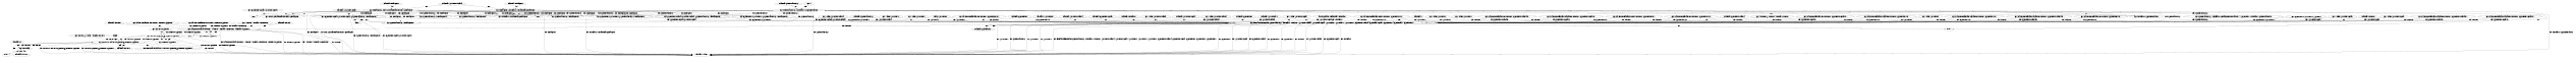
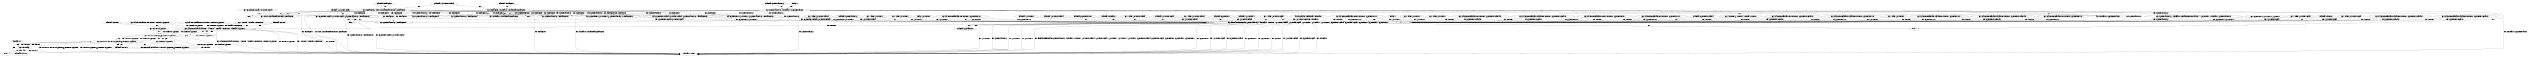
  digraph {
    fontname="DejaVu Sans Mono"
    node [fontname="DejaVu Sans Mono"]
    edge [fontname="DejaVu Sans Mono"]
    n1 [label="(Call,ai4_poc_st_curr_after[u4_num_st_curr_after] = i4_pic_order_cnt_val + pi2_delta_poc[i])"]
    n2 [label="(Call,DEBUG_PRINT_REF_LIST_POCS(i4_pic_order_cnt_val, ps_slice_hdr, ps_dpb_mgr, u4_num_st_curr_before, u4_num_st_curr_after, u4_num_st_foll, u4_num_lt_curr, u4_num_lt_foll, ai4_poc_st_curr_before, ai4_poc_st_curr_after, ai4_poc_st_foll, ai4_poc_lt_curr, ai4_poc_lt_foll))"]
    n3 [label="(Call,i4_pic_order_cnt_val + pi2_delta_poc[i])"]
    n4 [label="(Block,)"]
    n5 [label="(MethodReturn,WORD32)"]
    n6 [label="(Block,)"]
    n7 [label="(Call,ihevc_dpb_mgr_del_ref(ps_dpb_mgr, (buf_mgr_t *)ps_codec->pv_pic_buf_mgr, ps_pic_buf->i4_abs_poc))"]
    n8 [label="(Identifier,ai4_poc_lt_foll)"]
    n9 [label="(Call,i4_pic_order_cnt_val = ps_slice_hdr->i4_abs_pic_order_cnt)"]
    n10 [label="(Call,ai4_poc_st_curr_before[u4_num_st_curr_before] = i4_pic_order_cnt_val + pi2_delta_poc[i])"]
    n11 [label="(Call,i4_pic_order_cnt_val - ps_slice_hdr->ai1_delta_poc_msb_cycle_lt[i] * u4_max_poc_lsb - ps_slice_hdr->i4_pic_order_cnt_lsb)"]
    n12 [label="(Call,i4_pic_order_cnt_val + pi2_delta_poc[i])"]
    n13 [label="(Call,ai4_poc_st_foll[u4_num_st_foll] = i4_pic_order_cnt_val + pi2_delta_poc[i])"]
    n14 [label="(Call,ai4_poc_st_foll[u4_num_st_foll] = i4_pic_order_cnt_val + pi2_delta_poc[i])"]
    n15 [label="(Call,i4_pic_order_cnt_val + pi2_delta_poc[i])"]
    n16 [label="(Call,i4_pic_order_cnt_val + pi2_delta_poc[i])"]
    n17 [label="(Call,ps_slice_hdr->i4_abs_pic_order_cnt)"]
    n18 [label="(Call,pi2_delta_poc = ps_slice_hdr->s_stref_picset.ai2_delta_poc)"]
    n19 [label="(Call,ps_slice_hdr->s_stref_picset.ai2_delta_poc)"]
    n20 [label="(Block,)"]
    n21 [label="(Call,pi2_delta_poc = ps_sps->as_stref_picset[st_rps_idx].ai2_delta_poc)"]
    n22 [label="(Block,)"]
    n23 [label="(Call,ps_sps->as_stref_picset[st_rps_idx].ai2_delta_poc)"]
    n24 [label="(Call,ps_mv_buf->i4_abs_poc == ps_pic_buf->i4_abs_poc)"]
    n25 [label="(Block,)"]
    n26 [label="(Call,ps_pic_buf->i4_abs_poc)"]
    n27 [label="(Call,ps_mv_buf && ps_mv_buf->i4_abs_poc == ps_pic_buf->i4_abs_poc)"]
    n28 [label="(Call,ps_pic_buf->i4_abs_poc)"]
    n29 [label="(Call,ps_mv_buf++)"]
    n30 [label="(Identifier,ps_mv_buf)"]
    n31 [label="(ControlStructure,if(ps_mv_buf && ps_mv_buf->i4_abs_poc == ps_pic_buf->i4_abs_poc))"]
    n32 [label="(Block,)"]
    n33 [label="(Identifier,ps_mv_buf)"]
    n34 [label="(Call,ai4_poc_st_curr_after[u4_num_st_curr_after])"]
    n35 [label="(Call,ai4_poc_lt_curr[u4_num_lt_curr] = i4_poc_lt)"]
    n36 [label="(Call,(WORD32)u4_num_st_curr_after)"]
    n37 [label="(Identifier,ps_dpb_mgr)"]
    n38 [label="(Identifier,ps_dpb_mgr)"]
    n39 [label="(Call,(WORD32)u4_num_st_curr_after)"]
    n40 [label="(Call,ihevc_dpb_mgr_get_ref_by_nearest_poc(ps_dpb_mgr, ai4_poc_st_curr_before[i]))"]
    n41 [label="(Call,ihevc_dpb_mgr_get_ref_by_nearest_poc(ps_dpb_mgr, ai4_poc_st_curr_after[i]))"]
    n42 [label="(Identifier,u4_num_st_curr_after)"]
    n43 [label="(Call,ihevc_dpb_mgr_get_ref_by_poc_lsb(ps_dpb_mgr, ai4_poc_lt_foll[i]))"]
    n44 [label="(Identifier,i4_pic_order_cnt_val)"]
    n45 [label="(Identifier,pi2_delta_poc)"]
    n46 [label="(Call,ihevcd_mv_mgr_get_poc(ps_mv_buf_mgr, ps_pic_buf->i4_abs_poc))"]
    n47 [label="(Call,(WORD32)u4_num_st_curr_before)"]
    n48 [label="(Call,ihevcd_mv_mgr_get_poc(ps_mv_buf_mgr, ps_pic_buf->i4_abs_poc))"]
    n49 [label="(Identifier,i4_pic_order_cnt_val)"]
    n50 [label="(Call,(WORD32)u4_num_lt_curr)"]
    n51 [label="(Call,(WORD32)u4_num_lt_foll)"]
    n52 [label="(Literal,u4_num_lt_foll)"]
    n53 [label="(Call,ihevc_dpb_mgr_get_ref_by_poc(ps_dpb_mgr, ai4_poc_lt_foll[i]))"]
-   n54 [label="(Identifier,ai4_poc_st_foll)"]
-   n55 [label="(MethodReturn,u4_num_st_foll)"]
+   n55 [label="(Identifier,u4_num_st_foll)"]
    n56 [label="(Identifier,u4_num_st_curr_before)"]
-   n57 [label="(Identifier,ai4_poc_st_curr_after)"]
+   n57 [label="(Identifier,ai4_poc_st_curr_rps)"]
    n58 [label="(Identifier,pi2_delta_poc)"]
    n59 [label="(Identifier,ps_slice_hdr)"]
    n60 [label="(Call,(WORD32)u4_num_st_curr_before)"]
-   n61 [label="(Call,ps_mv_buf = (mv_buf_t *)ps_codec->ps_mv_buf)"]
-   n62 [label="(Call,1)"]
+   n62 [label="(Literal,1)"]
    n63 [label="(MethodReturn,j)"]
    n64 [label="(Identifier,u4_num_st_curr_after)"]
    n65 [label="(Call,(WORD32)u4_num_st_curr_before)"]
-   n66 [label="(Identifier,ai4_poc_lt_pic)"]
+   n66 [label="(Identifier,ai4_poc_lt_curr)"]
    n67 [label="(Identifier,u4_num_lt_ihevc)"]
    n68 [label="(Call,(WORD32)u4_num_st_curr_after)"]
    n69 [label="(MethodParameterIn,slice_slice_t *ps_slice_hdr)"]
    n70 [label="(Call,ihevc_dpb_mgr_get_ref_by_poc_lsb(ps_dpb_mgr, ai4_poc_lt_curr[i]))"]
-   n71 [label="(Identifier,i)"]
+   n71 [label="(Literal,i)"]
    n72 [label="(Call,(WORD32)u4_num_lt_curr)"]
    n73 [label="(Call,ps_mv_buf->i4_abs_poc)"]
    n74 [label="(Identifier,u4_num_st_curr_before)"]
    n75 [label="(Call,(WORD32)u4_num_lt_curr)"]
    n76 [label="(Call,ihevc_dpb_mgr_get_ref_by_poc(ps_dpb_mgr, ai4_poc_st_curr_before[i]))"]
    n77 [label="(Call,ihevc_dpb_mgr_get_ref_by_nearest_poc(ps_dpb_mgr, ai4_poc_st_curr_after[i]))"]
    n78 [label="(Call,ihevc_dpb_mgr_get_ref_by_poc(ps_dpb_mgr, ai4_poc_lt_curr[i]))"]
    n79 [label="(Identifier,ai4_poc_st_curr_before)"]
    n80 [label="(Call,(buf_mgr_t *)ps_codec->pv_pic_buf_mgr)"]
    n81 [label="(Call,*ps_dpb_mgr = (dpb_mgr_t *)ps_codec->pv_dpb_mgr)"]
    n82 [label="(Call,ihevc_dpb_mgr_get_ref_by_poc(ps_dpb_mgr, ai4_poc_st_curr_after[i]))"]
    n83 [label="(Call,ihevc_dpb_mgr_get_ref_by_nearest_poc(ps_dpb_mgr, ai4_poc_lt_curr[i]))"]
    n84 [label="(Call,(WORD32)u4_num_st_foll)"]
    n85 [label="(Call,ihevc_dpb_mgr_get_ref_by_nearest_poc(ps_dpb_mgr, ai4_poc_lt_curr[i]))"]
    n86 [label="(Call,ihevc_dpb_mgr_get_ref_by_nearest_poc(ps_dpb_mgr, ai4_poc_st_curr_before[i]))"]
    n87 [label="(Identifier,ps_mv_buf)"]
    n88 [label="(Call,ihevc_dpb_mgr_get_ref_by_poc(ps_dpb_mgr, ai4_poc_st_foll[i]))"]
-   1001289
    n1 -> n2 [label="DDG: ai4_poc_st_curr_after[u4_num_st_curr_after]"]
    n1 -> n3 [label="CFG: "]
    n1 -> n4 [label="AST: "]
    n1 -> n5 [label="DDG: ai4_poc_st_curr_after[u4_num_st_curr_after]"]
    n1 -> n5 [label="DDG: i4_pic_order_cnt_val + pi2_delta_poc[i]"]
    n2 -> n5 [label="DDG: u4_num_lt_foll"]
    n2 -> n5 [label="DDG: i4_pic_order_cnt_val"]
    n2 -> n5 [label="DDG: u4_num_st_foll"]
    n2 -> n5 [label="DDG: u4_num_lt_curr"]
    n2 -> n5 [label="DDG: DEBUG_PRINT_REF_LIST_POCS(i4_pic_order_cnt_val, ps_slice_hdr, ps_dpb_mgr, u4_num_st_curr_before, u4_num_st_curr_after, u4_num_st_foll, u4_num_lt_curr, u4_num_lt_foll, ai4_poc_st_curr_before, ai4_poc_st_curr_after, ai4_poc_st_foll, ai4_poc_lt_curr, ai4_poc_lt_foll)"]
    n2 -> n5 [label="DDG: ai4_poc_st_foll"]
    n2 -> n5 [label="DDG: u4_num_st_curr_after"]
    n2 -> n5 [label="DDG: ai4_poc_st_curr_before"]
    n2 -> n5 [label="DDG: ai4_poc_lt_foll"]
    n2 -> n5 [label="DDG: ai4_poc_lt_curr"]
    n2 -> n5 [label="DDG: ps_dpb_mgr"]
    n2 -> n5 [label="DDG: u4_num_st_curr_before"]
    n2 -> n5 [label="DDG: ai4_poc_st_curr_after"]
    n2 -> n5 [label="DDG: ps_slice_hdr"]
    n2 -> n6 [label="AST: "]
    n2 -> n7 [label="DDG: ps_dpb_mgr"]
    n2 -> n8 [label="CFG: "]
    n3 -> n1 [label="AST: "]
    n7 -> n5 [label="DDG: ihevc_dpb_mgr_del_ref(ps_dpb_mgr, (buf_mgr_t *)ps_codec->pv_pic_buf_mgr, ps_pic_buf->i4_abs_poc)"]
    n7 -> n5 [label="DDG: ps_pic_buf->i4_abs_poc"]
    n7 -> n5 [label="DDG: (buf_mgr_t *)ps_codec->pv_pic_buf_mgr"]
    n7 -> n5 [label="DDG: ps_dpb_mgr"]
    n7 -> n24 [label="DDG: ps_pic_buf->i4_abs_poc"]
    n7 -> n25 [label="AST: "]
    n7 -> n26 [label="CFG: "]
    n8 -> n2 [label="AST: "]
    n9 -> n1 [label="DDG: i4_pic_order_cnt_val"]
    n9 -> n2 [label="DDG: i4_pic_order_cnt_val"]
    n9 -> n3 [label="DDG: i4_pic_order_cnt_val"]
    n9 -> n5 [label="DDG: i4_pic_order_cnt_val"]
    n9 -> n5 [label="DDG: ps_slice_hdr->i4_abs_pic_order_cnt"]
    n9 -> n6 [label="AST: "]
    n9 -> n10 [label="DDG: i4_pic_order_cnt_val"]
    n9 -> n11 [label="DDG: i4_pic_order_cnt_val"]
    n9 -> n12 [label="DDG: i4_pic_order_cnt_val"]
    n9 -> n13 [label="DDG: i4_pic_order_cnt_val"]
    n9 -> n14 [label="DDG: i4_pic_order_cnt_val"]
    n9 -> n15 [label="DDG: i4_pic_order_cnt_val"]
    n9 -> n16 [label="DDG: i4_pic_order_cnt_val"]
    n9 -> n17 [label="CFG: "]
    n10 -> n2 [label="DDG: ai4_poc_st_curr_before[u4_num_st_curr_before]"]
    n11 -> n2 [label="DDG: i4_pic_order_cnt_val"]
    n13 -> n2 [label="DDG: ai4_poc_st_foll[u4_num_st_foll]"]
    n14 -> n2 [label="DDG: ai4_poc_st_foll[u4_num_st_foll]"]
    n17 -> n9 [label="AST: "]
    n18 -> n1 [label="DDG: pi2_delta_poc"]
    n18 -> n3 [label="DDG: pi2_delta_poc"]
    n18 -> n5 [label="DDG: pi2_delta_poc"]
    n18 -> n5 [label="DDG: ps_slice_hdr->s_stref_picset.ai2_delta_poc"]
    n18 -> n10 [label="DDG: pi2_delta_poc"]
    n18 -> n12 [label="DDG: pi2_delta_poc"]
    n18 -> n13 [label="DDG: pi2_delta_poc"]
    n18 -> n14 [label="DDG: pi2_delta_poc"]
    n18 -> n15 [label="DDG: pi2_delta_poc"]
    n18 -> n16 [label="DDG: pi2_delta_poc"]
    n18 -> n19 [label="CFG: "]
    n18 -> n20 [label="AST: "]
    n19 -> n18 [label="AST: "]
    n21 -> n1 [label="DDG: pi2_delta_poc"]
    n21 -> n3 [label="DDG: pi2_delta_poc"]
    n21 -> n5 [label="DDG: pi2_delta_poc"]
    n21 -> n5 [label="DDG: ps_sps->as_stref_picset[st_rps_idx].ai2_delta_poc"]
    n21 -> n10 [label="DDG: pi2_delta_poc"]
    n21 -> n12 [label="DDG: pi2_delta_poc"]
    n21 -> n13 [label="DDG: pi2_delta_poc"]
    n21 -> n14 [label="DDG: pi2_delta_poc"]
    n21 -> n15 [label="DDG: pi2_delta_poc"]
    n21 -> n16 [label="DDG: pi2_delta_poc"]
    n21 -> n22 [label="AST: "]
    n21 -> n23 [label="CFG: "]
    n23 -> n21 [label="AST: "]
    n24 -> n5 [label="DDG: ps_mv_buf->i4_abs_poc"]
    n24 -> n5 [label="DDG: ps_pic_buf->i4_abs_poc"]
    n24 -> n7 [label="DDG: ps_pic_buf->i4_abs_poc"]
    n24 -> n27 [label="AST: "]
    n24 -> n27 [label="DDG: ps_mv_buf->i4_abs_poc"]
    n24 -> n27 [label="DDG: ps_pic_buf->i4_abs_poc"]
    n24 -> n28 [label="CFG: "]
    n26 -> n7 [label="AST: "]
    n27 -> n5 [label="DDG: ps_mv_buf"]
    n27 -> n5 [label="DDG: ps_mv_buf && ps_mv_buf->i4_abs_poc == ps_pic_buf->i4_abs_poc"]
    n27 -> n5 [label="DDG: ps_mv_buf->i4_abs_poc == ps_pic_buf->i4_abs_poc"]
    n27 -> n24 [label="CFG: "]
    n27 -> n29 [label="DDG: ps_mv_buf"]
    n27 -> n30 [label="CFG: "]
    n27 -> n31 [label="AST: "]
    n28 -> n24 [label="AST: "]
+   n29 -> n5 [label="DDG: ps_mv_buf"]
    n29 -> n27 [label="DDG: ps_mv_buf"]
    n29 -> n32 [label="AST: "]
    n29 -> n33 [label="CFG: "]
    n30 -> n27 [label="AST: "]
    n33 -> n27 [label="CFG: "]
    n33 -> n29 [label="AST: "]
    n34 -> n1 [label="AST: "]
    n35 -> n2 [label="DDG: ai4_poc_lt_curr[u4_num_lt_curr]"]
    n36 -> n2 [label="DDG: u4_num_st_curr_after"]
    n37 -> n7 [label="AST: "]
    n38 -> n2 [label="AST: "]
    n39 -> n2 [label="DDG: u4_num_st_curr_after"]
    n40 -> n2 [label="DDG: ps_dpb_mgr"]
    n40 -> n2 [label="DDG: ai4_poc_st_curr_before[i]"]
    n41 -> n2 [label="DDG: ps_dpb_mgr"]
    n41 -> n2 [label="DDG: ai4_poc_st_curr_after[i]"]
    n42 -> n1 [label="CFG: "]
    n43 -> n2 [label="DDG: ps_dpb_mgr"]
    n43 -> n2 [label="DDG: ai4_poc_lt_foll[i]"]
    n44 -> n9 [label="AST: "]
    n45 -> n18 [label="AST: "]
    n46 -> n7 [label="DDG: ps_pic_buf->i4_abs_poc"]
    n47 -> n2 [label="DDG: u4_num_st_curr_before"]
    n48 -> n7 [label="DDG: ps_pic_buf->i4_abs_poc"]
    n49 -> n2 [label="AST: "]
    n50 -> n2 [label="DDG: u4_num_lt_curr"]
    n51 -> n2 [label="DDG: u4_num_lt_foll"]
    n52 -> n2 [label="AST: "]
    n53 -> n2 [label="DDG: ps_dpb_mgr"]
    n53 -> n2 [label="DDG: ai4_poc_lt_foll[i]"]
-   n54 -> n2 [label="AST: "]
    n55 -> n2 [label="AST: "]
    n56 -> n2 [label="AST: "]
    n57 -> n2 [label="AST: "]
    n58 -> n21 [label="AST: "]
    n59 -> n2 [label="AST: "]
    n60 -> n2 [label="DDG: u4_num_st_curr_before"]
-   n61 -> n27 [label="DDG: ps_mv_buf"]
    n62 -> n9 [label="CFG: "]
    n63 -> n29 [label="CFG: "]
    n64 -> n2 [label="AST: "]
    n65 -> n2 [label="DDG: u4_num_st_curr_before"]
    n66 -> n2 [label="AST: "]
    n67 -> n2 [label="AST: "]
    n68 -> n2 [label="DDG: u4_num_st_curr_after"]
    n69 -> n2 [label="DDG: ps_slice_hdr"]
    n70 -> n2 [label="DDG: ps_dpb_mgr"]
    n70 -> n2 [label="DDG: ai4_poc_lt_curr[i]"]
    n71 -> n2 [label="CFG: "]
    n72 -> n2 [label="DDG: u4_num_lt_curr"]
    n73 -> n24 [label="AST: "]
    n74 -> n18 [label="CFG: "]
    n74 -> n21 [label="CFG: "]
    n75 -> n2 [label="DDG: u4_num_lt_curr"]
    n76 -> n2 [label="DDG: ps_dpb_mgr"]
    n76 -> n2 [label="DDG: ai4_poc_st_curr_before[i]"]
    n77 -> n2 [label="DDG: ps_dpb_mgr"]
    n77 -> n2 [label="DDG: ai4_poc_st_curr_after[i]"]
    n78 -> n2 [label="DDG: ps_dpb_mgr"]
    n78 -> n2 [label="DDG: ai4_poc_lt_curr[i]"]
    n79 -> n2 [label="AST: "]
    n80 -> n7 [label="AST: "]
    n80 -> n7 [label="DDG: ps_codec->pv_pic_buf_mgr"]
    n81 -> n2 [label="DDG: ps_dpb_mgr"]
    n82 -> n2 [label="DDG: ps_dpb_mgr"]
    n82 -> n2 [label="DDG: ai4_poc_st_curr_after[i]"]
    n83 -> n2 [label="DDG: ps_dpb_mgr"]
    n83 -> n2 [label="DDG: ai4_poc_lt_curr[i]"]
    n84 -> n2 [label="DDG: u4_num_st_foll"]
    n85 -> n2 [label="DDG: ps_dpb_mgr"]
    n85 -> n2 [label="DDG: ai4_poc_lt_curr[i]"]
    n86 -> n2 [label="DDG: ps_dpb_mgr"]
    n86 -> n2 [label="DDG: ai4_poc_st_curr_before[i]"]
    n87 -> n7 [label="CFG: "]
    n88 -> n2 [label="DDG: ps_dpb_mgr"]
    n88 -> n2 [label="DDG: ai4_poc_st_foll[i]"]
-   1001289 -> n27 [label="CFG: "]
  }
